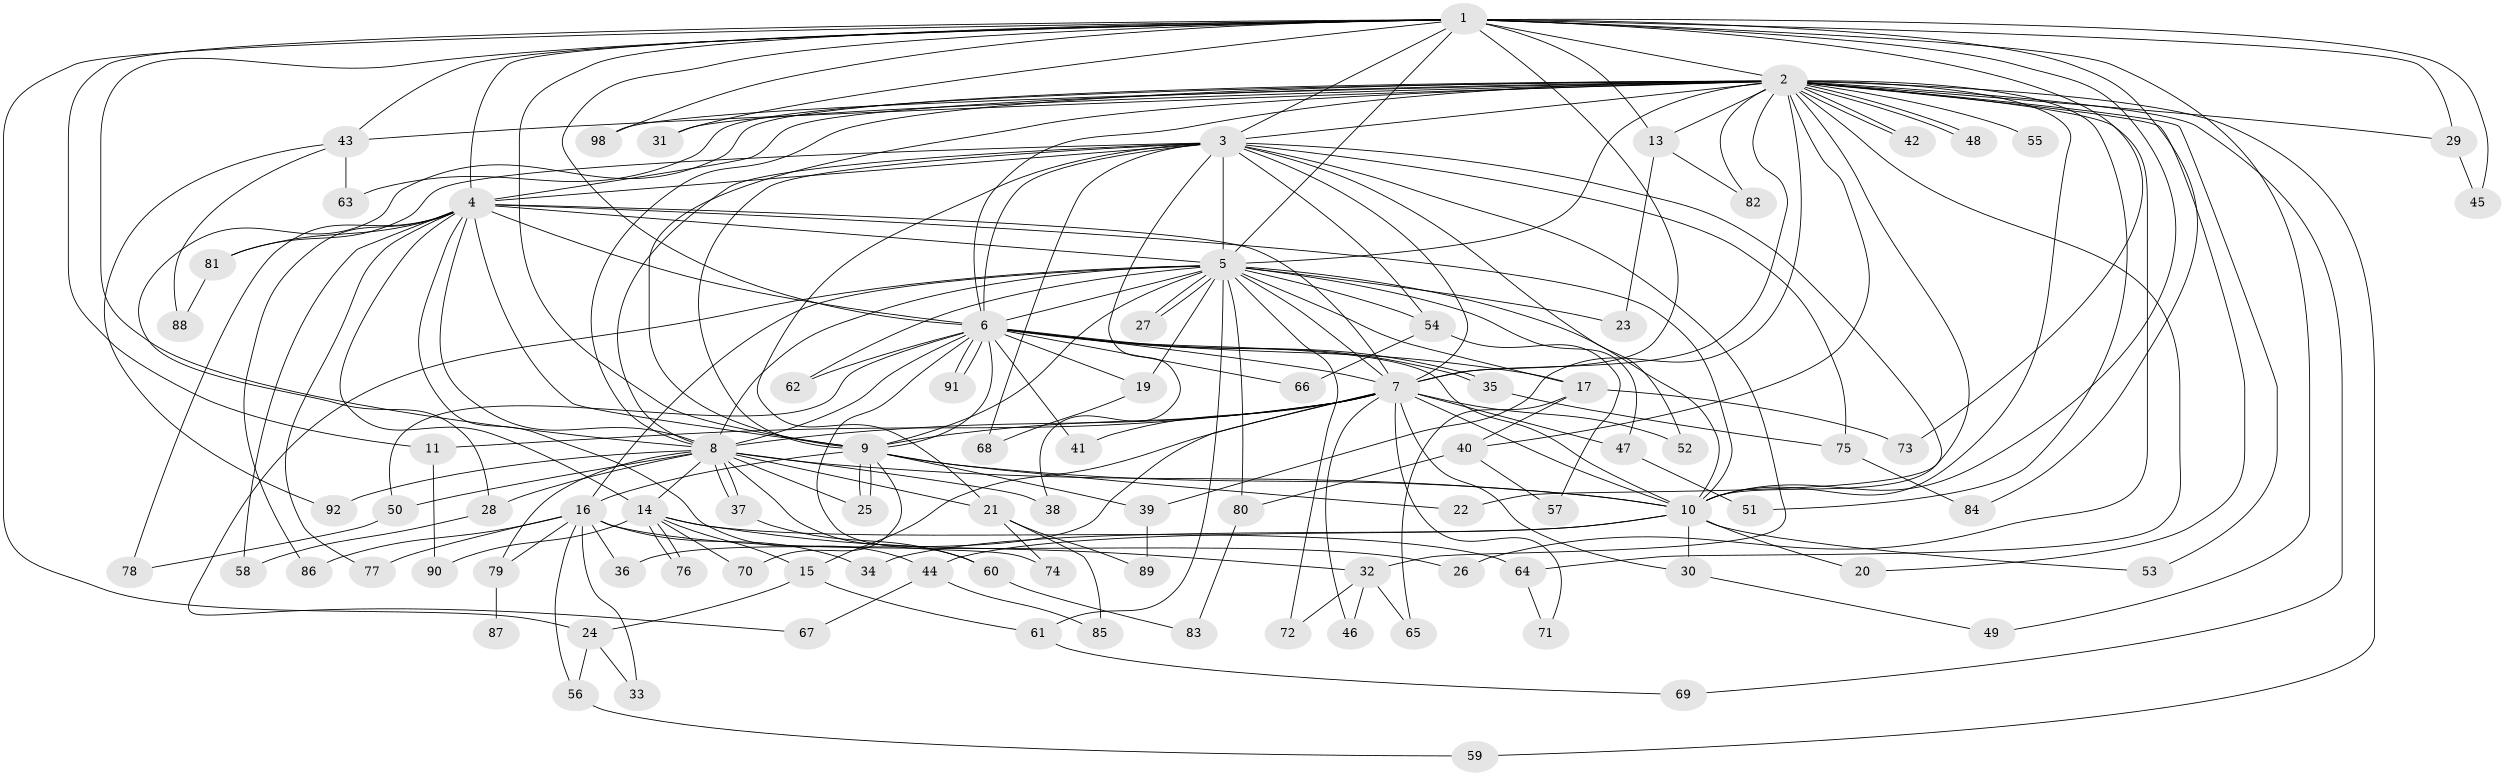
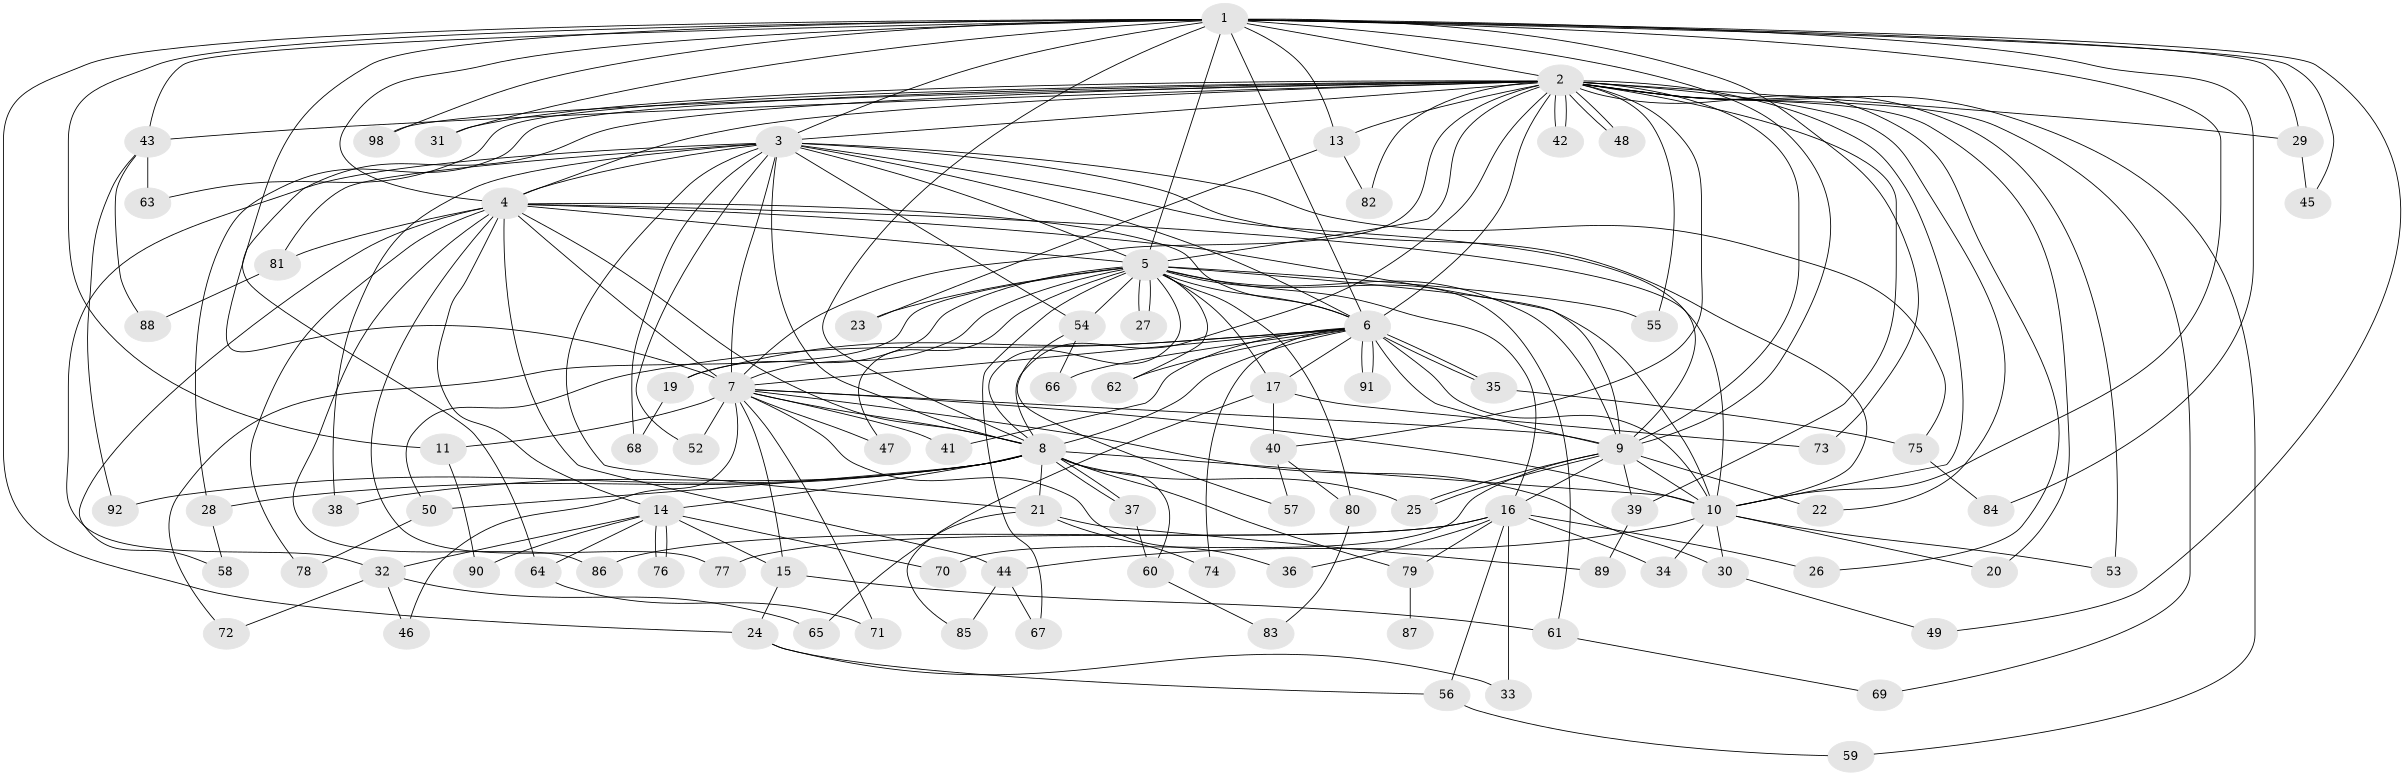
  graph {
    node [color=gray90 style=filled]
    1
    2
    3
    4
    5
    6
    7
    8
    9
    10
    11
    13
    n13 [label=98]
    24
    29
    31
    43
    45
    49
    73
    84
    20
    22
    26
    28
    39
    40
    42
    48
-   51
    53
    55
    59
    63
    64
    69
    82
    21
    32
    38
    52
    54
    68
    75
    81
    14
    44
    58
    77
    78
    86
    16
    17
    19
    23
    27
    47
    61
    62
    67
    72
    80
    35
    41
    50
    66
    74
    91
    15
    30
    36
    46
    71
    37
    60
    79
    92
    25
    70
    34
    90
    33
    56
    88
    89
    57
    85
    65
    76
    83
    87
    1 -- 2
    1 -- 3
    1 -- 4
    1 -- 5
    1 -- 6
    1 -- 7
    1 -- 8
    1 -- 9
    1 -- 10
    1 -- 11
    1 -- 13
    1 -- n13
    1 -- 24
    1 -- 29
    1 -- 31
    1 -- 43
    1 -- 45
    1 -- 49
    1 -- 73
    1 -- 84
    2 -- 3
    2 -- 4
    2 -- 5
    2 -- 6
    2 -- 7
    2 -- 8
    2 -- 9
    2 -- 10
    2 -- 13
    2 -- n13
    2 -- 29
    2 -- 31
    2 -- 43
    2 -- 20
    2 -- 22
    2 -- 26
    2 -- 28
    2 -- 39
    2 -- 40
    2 -- 42
    2 -- 42
    2 -- 48
    2 -- 48
-   2 -- 51
    2 -- 53
    2 -- 55
    2 -- 59
    2 -- 63
    2 -- 64
    2 -- 69
    2 -- 82
    3 -- 4
    3 -- 5
    3 -- 6
    3 -- 7
    3 -- 8
    3 -- 9
    3 -- 10
    3 -- 21
    3 -- 32
    3 -- 38
    3 -- 52
    3 -- 54
    3 -- 68
    3 -- 75
    3 -- 81
    4 -- 5
    4 -- 6
    4 -- 7
    4 -- 8
    4 -- 9
    4 -- 10
    4 -- 81
    4 -- 14
    4 -- 44
    4 -- 58
    4 -- 77
    4 -- 78
    4 -- 86
    5 -- 6
    5 -- 7
    5 -- 8
    5 -- 9
    5 -- 10
+   5 -- 55
    5 -- 54
    5 -- 16
    5 -- 17
    5 -- 19
    5 -- 23
    5 -- 27
    5 -- 27
    5 -- 47
    5 -- 61
    5 -- 62
    5 -- 67
    5 -- 72
    5 -- 80
    6 -- 7
    6 -- 8
    6 -- 9
    6 -- 10
    6 -- 17
    6 -- 19
    6 -- 62
    6 -- 35
    6 -- 35
    6 -- 41
    6 -- 50
    6 -- 66
    6 -- 74
    6 -- 91
    6 -- 91
    7 -- 8
    7 -- 9
    7 -- 10
    7 -- 11
    7 -- 52
    7 -- 47
    7 -- 41
    7 -- 15
    7 -- 30
    7 -- 36
    7 -- 46
    7 -- 71
    8 -- 10
    8 -- 28
    8 -- 21
    8 -- 38
    8 -- 14
    8 -- 50
    8 -- 37
    8 -- 37
    8 -- 60
    8 -- 79
    8 -- 92
    8 -- 25
    9 -- 10
    9 -- 22
    9 -- 39
    9 -- 16
    9 -- 25
    9 -- 25
    9 -- 70
    10 -- 20
    10 -- 53
    10 -- 44
    10 -- 30
    10 -- 34
    11 -- 90
    13 -- 82
    13 -- 23
    24 -- 33
    24 -- 56
    29 -- 45
    43 -- 63
    43 -- 92
    43 -- 88
    28 -- 58
    39 -- 89
    40 -- 80
    40 -- 57
    64 -- 71
    21 -- 74
    21 -- 89
    21 -- 85
    32 -- 72
    32 -- 46
    32 -- 65
    54 -- 66
    54 -- 57
    75 -- 84
    81 -- 88
    14 -- 64
    14 -- 32
    14 -- 15
    14 -- 70
    14 -- 90
    14 -- 76
    14 -- 76
    44 -- 67
    44 -- 85
    16 -- 26
    16 -- 77
    16 -- 86
    16 -- 36
    16 -- 79
    16 -- 34
    16 -- 33
    16 -- 56
    17 -- 73
    17 -- 40
    17 -- 65
    19 -- 68
-   47 -- 51
    61 -- 69
    80 -- 83
    35 -- 75
    50 -- 78
    15 -- 24
    15 -- 61
    30 -- 49
    37 -- 60
    60 -- 83
    79 -- 87
    56 -- 59
  }
